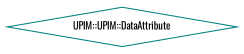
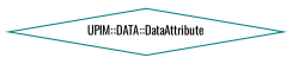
  digraph {
    rankdir=LR
    fontname=Oswald
-   n1 [color=teal fillcolor=white fontname=Oswald fontsize=10 height=0.2 label="UPIM::UPIM::DataAttribute" shape=diamond style=filled width=0.4]
+   n1 [color=teal fillcolor=white fontname=Oswald fontsize=10 height=0.2 label="UPIM::DATA::DataAttribute" shape=diamond style=filled width=0.4]
  }
